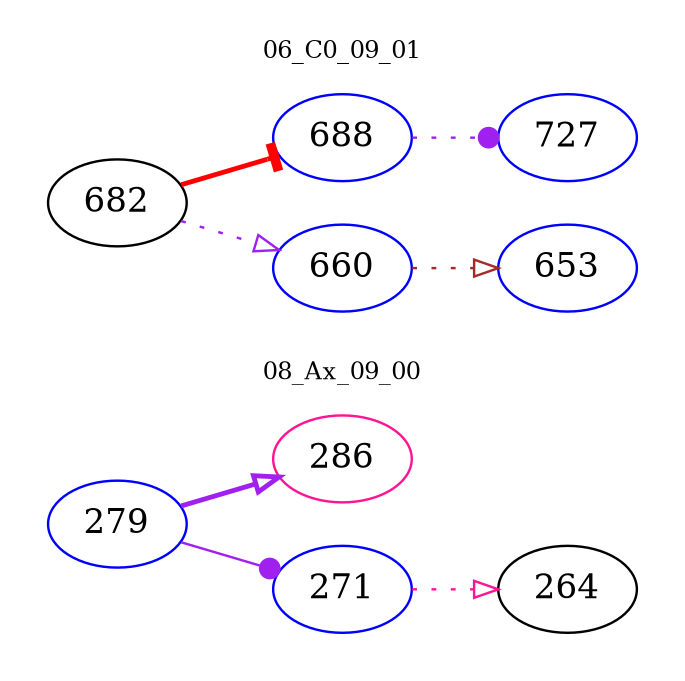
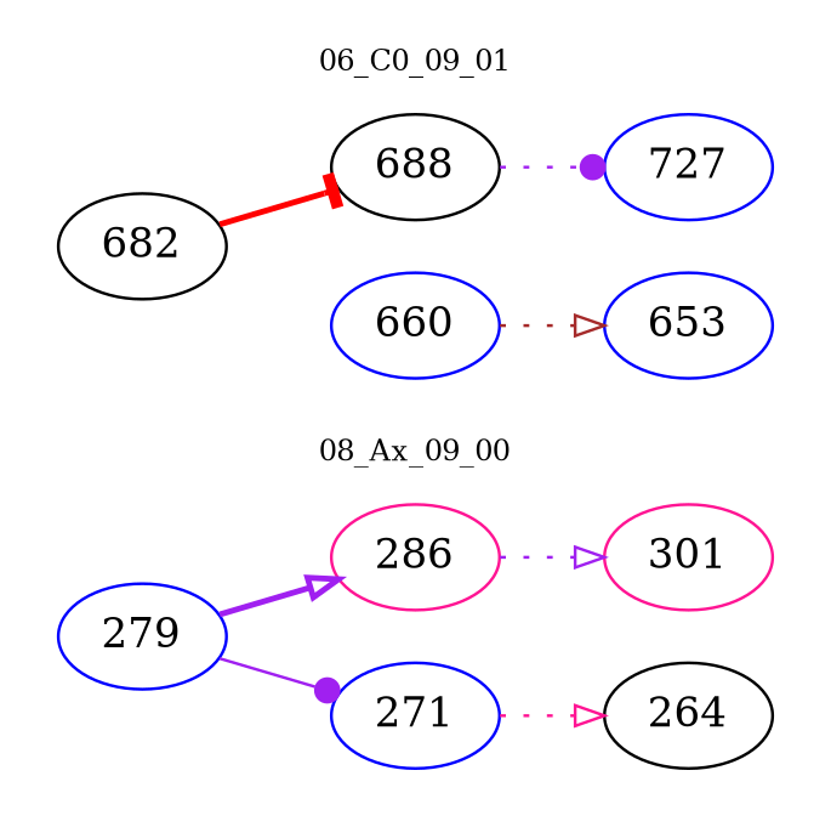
  digraph {
    rankdir=LR
    node [color=blue]
    edge [arrowhead=onormal color=purple style=dotted]
    n1 [label=279]
    n2 [label=271]
    n3 [color=deeppink label=286]
    n4 [color=black label=264]
+   n5 [color=deeppink label=301]
    n6 [color=black label=682]
    n7 [label=660]
-   n8 [label=688]
+   n8 [color=black label=688]
    n9 [label=653]
    n10 [label=727]
    subgraph cluster_1 {
      color=white
      fontsize=10
      label="08_Ax_09_00"
      n1
      n2
      n3
      n4
+     n5
    }
    subgraph cluster_2 {
      color=white
      fontsize=10
      label="06_C0_09_01"
      n6
      n7
      n8
      n9
      n10
    }
    n1 -> n2 [arrowhead=dot style=solid]
    n1 -> n3 [style=bold]
    n2 -> n4 [color=deeppink]
-   n6 -> n7
+   n3 -> n5
    n6 -> n8 [arrowhead=tee color=red style=bold]
    n7 -> n9 [color=brown]
    n8 -> n10 [arrowhead=dot]
  }
